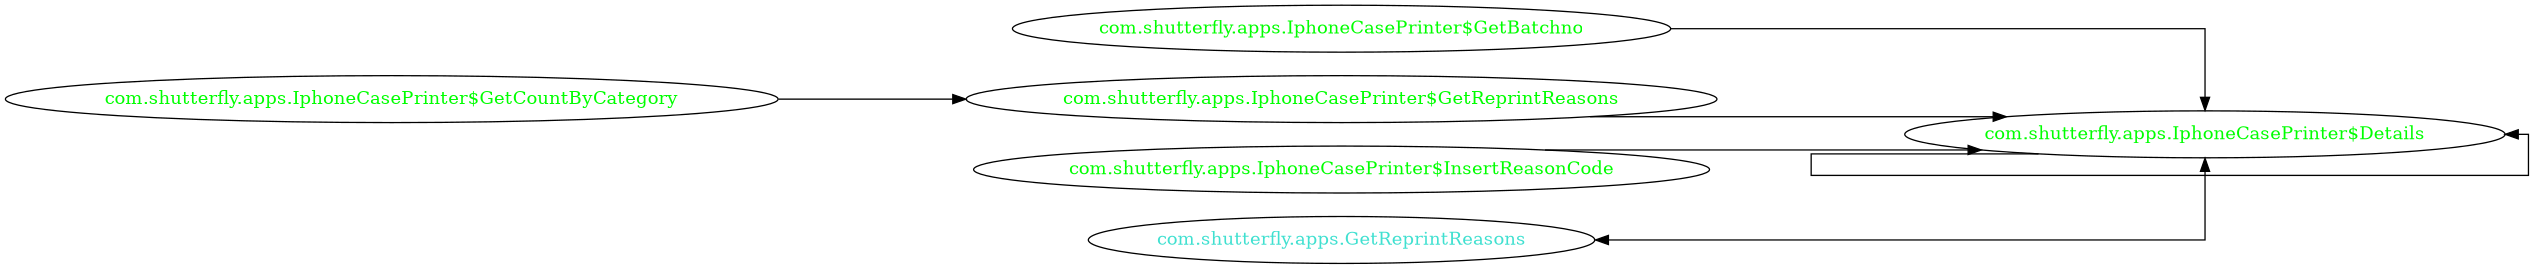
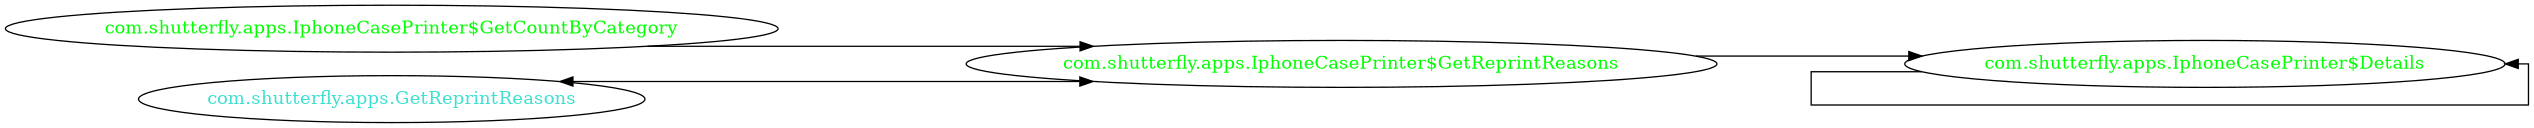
  digraph {
    concentrate=true
    rankdir=LR
    ranksep=2.0
    splines=ortho
    node [fontcolor=green]
    "com.shutterfly.apps.IphoneCasePrinter$Details"
-   "com.shutterfly.apps.IphoneCasePrinter$GetBatchno"
    "com.shutterfly.apps.IphoneCasePrinter$GetCountByCategory"
    "com.shutterfly.apps.IphoneCasePrinter$GetReprintReasons"
-   "com.shutterfly.apps.IphoneCasePrinter$InsertReasonCode"
    n6 [fontcolor=turquoise label="com.shutterfly.apps.GetReprintReasons"]
    "com.shutterfly.apps.IphoneCasePrinter$Details" -> "com.shutterfly.apps.IphoneCasePrinter$Details"
-   "com.shutterfly.apps.IphoneCasePrinter$GetBatchno" -> "com.shutterfly.apps.IphoneCasePrinter$Details"
    "com.shutterfly.apps.IphoneCasePrinter$GetCountByCategory" -> "com.shutterfly.apps.IphoneCasePrinter$GetReprintReasons"
    "com.shutterfly.apps.IphoneCasePrinter$GetReprintReasons" -> "com.shutterfly.apps.IphoneCasePrinter$Details"
-   "com.shutterfly.apps.IphoneCasePrinter$InsertReasonCode" -> "com.shutterfly.apps.IphoneCasePrinter$Details"
-   n6 -> "com.shutterfly.apps.IphoneCasePrinter$Details" [dir=both]
+   n6 -> "com.shutterfly.apps.IphoneCasePrinter$GetReprintReasons" [dir=both]
  }
